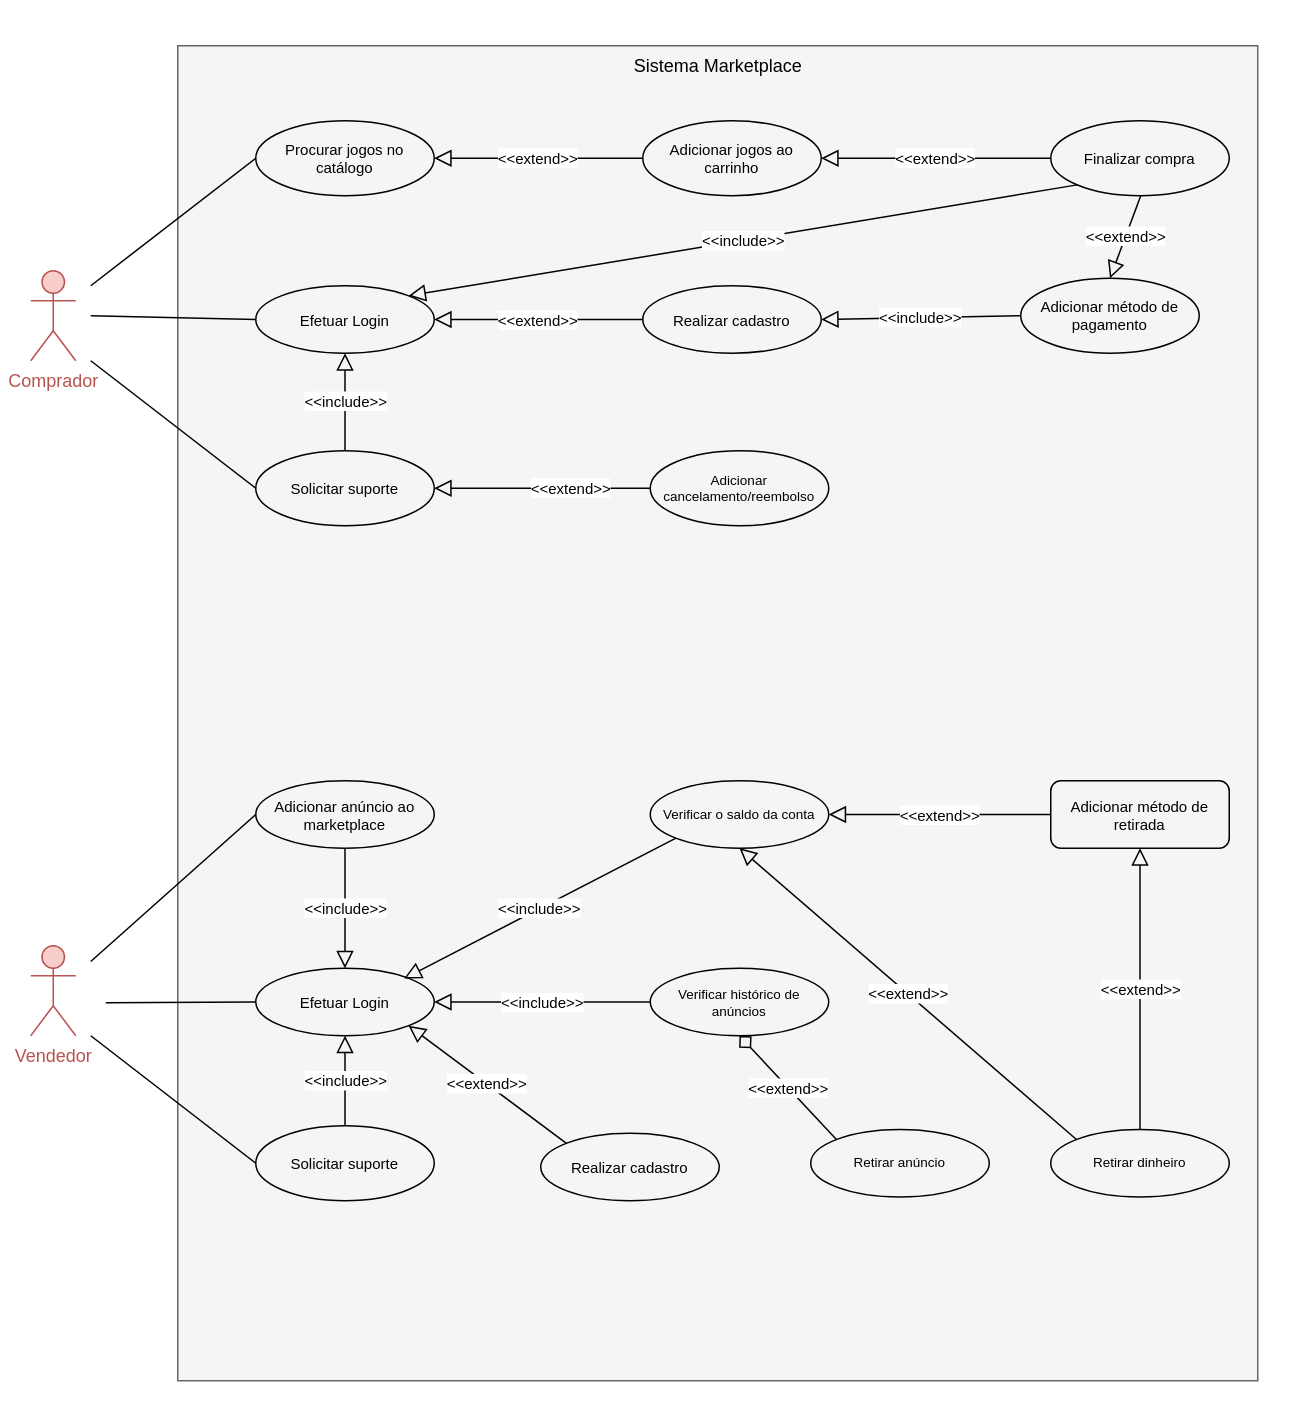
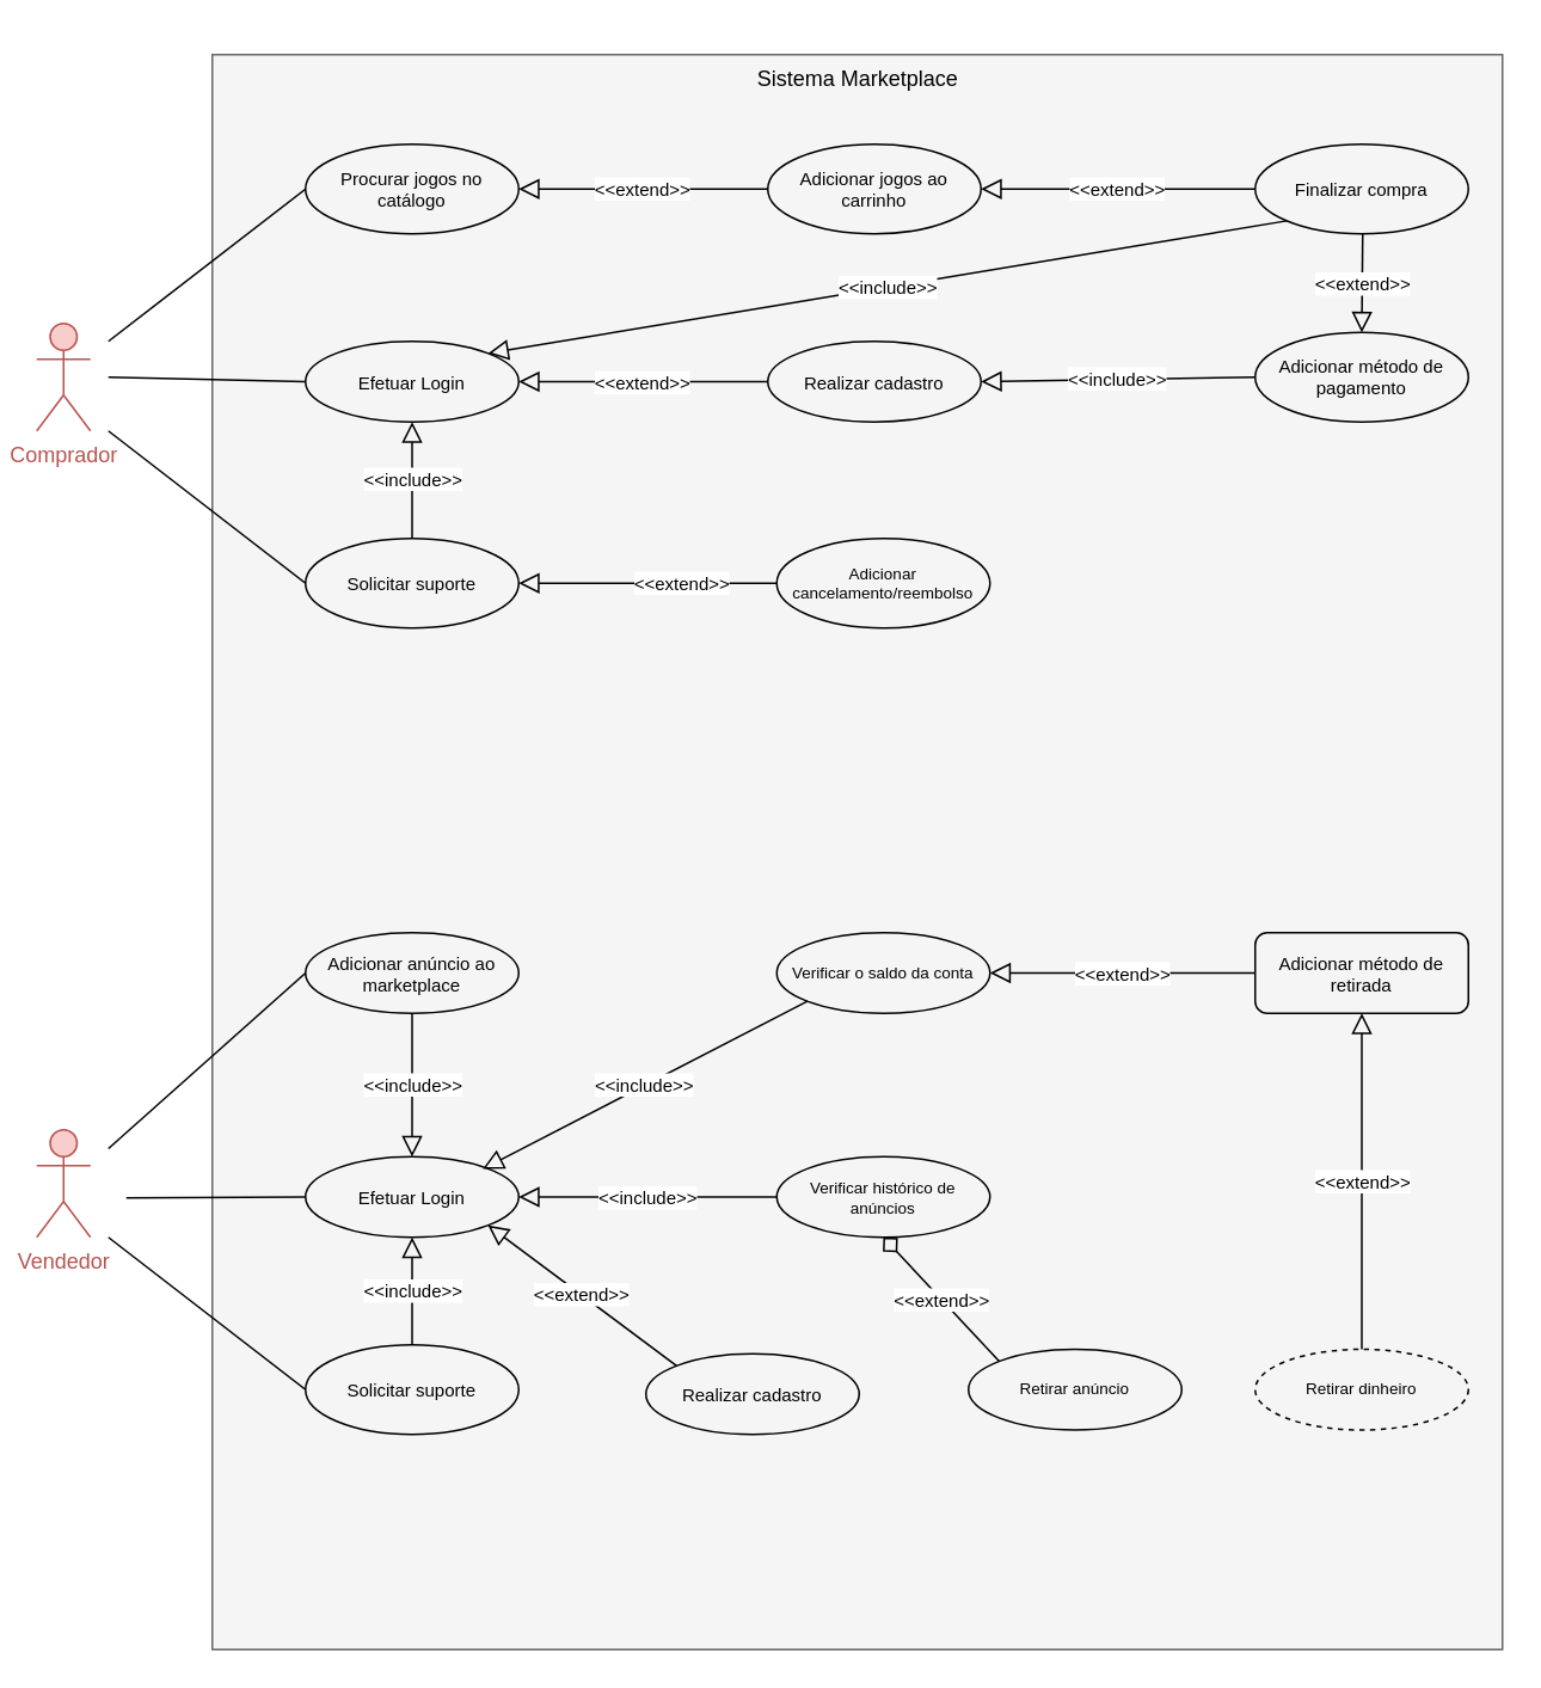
  <mxCell id="0" />
  <mxCell id="1" parent="0" />
  <mxCell id="2" value="" style="html=1;fillColor=#f5f5f5;strokeColor=#666666;fontColor=#333333;align=center;" parent="1" vertex="1"><mxGeometry x="118" y="30" width="720" height="890" as="geometry" /></mxCell>
  <mxCell id="3" value="&lt;font color=&quot;#b85450&quot;&gt;Comprador&lt;/font&gt;" style="shape=umlActor;verticalLabelPosition=bottom;verticalAlign=top;html=1;strokeColor=#b85450;fillColor=#f8cecc;" parent="1" vertex="1"><mxGeometry x="20" y="180" width="30" height="60" as="geometry" /></mxCell>
  <mxCell id="4" value="&lt;font style=&quot;font-size: 12px ; font-weight: normal&quot;&gt;Sistema Marketplace&lt;/font&gt;" style="text;strokeColor=none;fillColor=none;html=1;fontSize=24;fontStyle=1;verticalAlign=middle;align=center;" parent="1" vertex="1"><mxGeometry x="428" y="20" width="100" height="40" as="geometry" /></mxCell>
  <mxCell id="5" value="&lt;font style=&quot;font-size: 10px;&quot;&gt;Procurar jogos no catálogo&lt;/font&gt;" style="ellipse;whiteSpace=wrap;html=1;fillColor=none;fontSize=10;spacing=2;" parent="1" vertex="1"><mxGeometry x="170" y="80" width="119" height="50" as="geometry" /></mxCell>
  <mxCell id="6" value="" style="endArrow=none;html=1;entryX=0;entryY=0.5;entryDx=0;entryDy=0;" parent="1" target="5" edge="1"><mxGeometry width="50" height="50" relative="1" as="geometry"><mxPoint x="60" y="190" as="sourcePoint" /><mxPoint x="420" y="220" as="targetPoint" /></mxGeometry></mxCell>
  <mxCell id="7" value="&lt;font style=&quot;font-size: 10px;&quot;&gt;Efetuar Login&lt;/font&gt;" style="ellipse;whiteSpace=wrap;html=1;fillColor=none;fontSize=10;spacing=2;" parent="1" vertex="1"><mxGeometry x="170" y="190" width="119" height="45" as="geometry" /></mxCell>
  <mxCell id="8" value="" style="endArrow=none;html=1;entryX=0;entryY=0.5;entryDx=0;entryDy=0;" parent="1" target="7" edge="1"><mxGeometry width="50" height="50" relative="1" as="geometry"><mxPoint x="60" y="210" as="sourcePoint" /><mxPoint x="150" y="200" as="targetPoint" /></mxGeometry></mxCell>
  <mxCell id="9" value="Solicitar suporte" style="ellipse;whiteSpace=wrap;html=1;fillColor=none;fontSize=10;spacing=2;" parent="1" vertex="1"><mxGeometry x="170" y="300" width="119" height="50" as="geometry" /></mxCell>
  <mxCell id="10" value="" style="endArrow=none;html=1;entryX=0;entryY=0.5;entryDx=0;entryDy=0;" parent="1" target="9" edge="1"><mxGeometry width="50" height="50" relative="1" as="geometry"><mxPoint x="60" y="240" as="sourcePoint" /><mxPoint x="180" y="220" as="targetPoint" /></mxGeometry></mxCell>
  <mxCell id="11" value="&lt;font style=&quot;font-size: 10px;&quot;&gt;Realizar cadastro&lt;/font&gt;" style="ellipse;whiteSpace=wrap;html=1;fillColor=none;fontSize=10;spacing=2;" parent="1" vertex="1"><mxGeometry x="428" y="190" width="119" height="45" as="geometry" /></mxCell>
  <mxCell id="12" value="&lt;font style=&quot;font-size: 10px&quot;&gt;&amp;lt;&amp;lt;extend&amp;gt;&amp;gt;&lt;/font&gt;" style="endArrow=block;endSize=9;endFill=0;html=1;exitX=0;exitY=0.5;exitDx=0;exitDy=0;entryX=1;entryY=0.5;entryDx=0;entryDy=0;" parent="1" source="11" target="7" edge="1"><mxGeometry width="160" relative="1" as="geometry"><mxPoint x="330" y="320" as="sourcePoint" /><mxPoint x="490" y="320" as="targetPoint" /></mxGeometry></mxCell>
  <mxCell id="13" value="&lt;font style=&quot;font-size: 10px;&quot;&gt;Adicionar jogos ao carrinho&lt;/font&gt;" style="ellipse;whiteSpace=wrap;html=1;fillColor=none;fontSize=10;spacing=2;" parent="1" vertex="1"><mxGeometry x="428" y="80" width="119" height="50" as="geometry" /></mxCell>
  <mxCell id="14" value="&lt;font style=&quot;font-size: 10px;&quot;&gt;Finalizar compra&lt;/font&gt;" style="ellipse;whiteSpace=wrap;html=1;fillColor=none;fontSize=10;spacing=2;" parent="1" vertex="1"><mxGeometry x="700" y="80" width="119" height="50" as="geometry" /></mxCell>
  <mxCell id="15" value="&lt;font style=&quot;font-size: 10px&quot;&gt;&amp;lt;&amp;lt;extend&amp;gt;&amp;gt;&lt;/font&gt;" style="endArrow=block;endSize=9;endFill=0;html=1;exitX=0;exitY=0.5;exitDx=0;exitDy=0;entryX=1;entryY=0.5;entryDx=0;entryDy=0;" parent="1" source="13" target="5" edge="1"><mxGeometry width="160" relative="1" as="geometry"><mxPoint x="390" y="222.5" as="sourcePoint" /><mxPoint x="280" y="222.5" as="targetPoint" /></mxGeometry></mxCell>
  <mxCell id="16" value="&lt;font style=&quot;font-size: 10px&quot;&gt;&amp;lt;&amp;lt;extend&amp;gt;&amp;gt;&lt;/font&gt;" style="endArrow=block;endSize=9;endFill=0;html=1;exitX=0;exitY=0.5;exitDx=0;exitDy=0;entryX=1;entryY=0.5;entryDx=0;entryDy=0;" parent="1" source="14" target="13" edge="1"><mxGeometry width="160" relative="1" as="geometry"><mxPoint x="480" y="104.71" as="sourcePoint" /><mxPoint x="590" y="104.71" as="targetPoint" /></mxGeometry></mxCell>
  <mxCell id="17" value="&lt;font style=&quot;font-size: 10px&quot;&gt;&amp;lt;&amp;lt;include&amp;gt;&amp;gt;&lt;/font&gt;" style="endArrow=block;endSize=9;endFill=0;html=1;exitX=0;exitY=1;exitDx=0;exitDy=0;entryX=1;entryY=0;entryDx=0;entryDy=0;" parent="1" source="14" target="7" edge="1"><mxGeometry width="160" relative="1" as="geometry"><mxPoint x="390" y="222.5" as="sourcePoint" /><mxPoint x="280" y="222.5" as="targetPoint" /></mxGeometry></mxCell>
  <mxCell id="18" value="&lt;font style=&quot;font-size: 10px&quot;&gt;&amp;lt;&amp;lt;include&amp;gt;&amp;gt;&lt;/font&gt;" style="endArrow=block;endSize=9;endFill=0;html=1;exitX=0.5;exitY=0;exitDx=0;exitDy=0;entryX=0.5;entryY=1;entryDx=0;entryDy=0;" parent="1" source="9" target="7" edge="1"><mxGeometry width="160" relative="1" as="geometry"><mxPoint x="650" y="140" as="sourcePoint" /><mxPoint x="230" y="200" as="targetPoint" /></mxGeometry></mxCell>
  <mxCell id="19" value="&lt;font style=&quot;font-size: 9px;&quot;&gt;Adicionar cancelamento/reembolso&lt;/font&gt;" style="ellipse;whiteSpace=wrap;html=1;fillColor=none;fontSize=9;spacing=2;" parent="1" vertex="1"><mxGeometry x="433" y="300" width="119" height="50" as="geometry" /></mxCell>
  <mxCell id="20" value="&lt;font style=&quot;font-size: 10px&quot;&gt;&amp;lt;&amp;lt;extend&amp;gt;&amp;gt;&lt;/font&gt;" style="endArrow=block;endSize=9;endFill=0;html=1;exitX=0;exitY=0.5;exitDx=0;exitDy=0;entryX=1;entryY=0.5;entryDx=0;entryDy=0;" parent="1" source="19" target="9" edge="1"><mxGeometry x="-0.264" width="160" relative="1" as="geometry"><mxPoint x="438" y="222.5" as="sourcePoint" /><mxPoint x="299" y="222.5" as="targetPoint" /><mxPoint as="offset" /></mxGeometry></mxCell>
- <mxCell id="21" value="Adicionar método de pagamento" style="ellipse;whiteSpace=wrap;html=1;fillColor=none;fontSize=10;spacing=2;" parent="1" vertex="1"><mxGeometry x="680" y="185" width="119" height="50" as="geometry" /></mxCell>
+ <mxCell id="21" value="Adicionar método de pagamento" style="ellipse;whiteSpace=wrap;html=1;fillColor=none;fontSize=10;spacing=2;" parent="1" vertex="1"><mxGeometry x="700" y="185" width="119" height="50" as="geometry" /></mxCell>
  <mxCell id="22" value="&lt;font style=&quot;font-size: 10px&quot;&gt;&amp;lt;&amp;lt;include&amp;gt;&amp;gt;&lt;/font&gt;" style="endArrow=block;endSize=9;endFill=0;html=1;exitX=0;exitY=0.5;exitDx=0;exitDy=0;entryX=1;entryY=0.5;entryDx=0;entryDy=0;" parent="1" source="21" target="11" edge="1"><mxGeometry width="160" relative="1" as="geometry"><mxPoint x="492.16" y="420" as="sourcePoint" /><mxPoint x="492.16" y="355" as="targetPoint" /></mxGeometry></mxCell>
  <mxCell id="23" value="&lt;font style=&quot;font-size: 10px&quot;&gt;&amp;lt;&amp;lt;extend&amp;gt;&amp;gt;&lt;/font&gt;" style="endArrow=block;endSize=9;endFill=0;html=1;entryX=0.5;entryY=0;entryDx=0;entryDy=0;" parent="1" target="21" edge="1"><mxGeometry width="160" relative="1" as="geometry"><mxPoint x="760" y="130" as="sourcePoint" /><mxPoint x="557" y="115" as="targetPoint" /></mxGeometry></mxCell>
  <mxCell id="24" value="&lt;font&gt;Vendedor&lt;/font&gt;" style="shape=umlActor;verticalLabelPosition=bottom;verticalAlign=top;html=1;fillColor=#f8cecc;strokeColor=#b85450;fontColor=#B85450;" parent="1" vertex="1"><mxGeometry x="20" y="630" width="30" height="60" as="geometry" /></mxCell>
  <mxCell id="25" value="&lt;font style=&quot;font-size: 10px;&quot;&gt;Efetuar Login&lt;/font&gt;" style="ellipse;whiteSpace=wrap;html=1;fillColor=none;fontSize=10;spacing=2;" parent="1" vertex="1"><mxGeometry x="170" y="645" width="119" height="45" as="geometry" /></mxCell>
  <mxCell id="26" value="Solicitar suporte" style="ellipse;whiteSpace=wrap;html=1;fillColor=none;fontSize=10;spacing=2;" parent="1" vertex="1"><mxGeometry x="170" y="750" width="119" height="50" as="geometry" /></mxCell>
  <mxCell id="27" value="&lt;font style=&quot;font-size: 10px&quot;&gt;&amp;lt;&amp;lt;include&amp;gt;&amp;gt;&lt;/font&gt;" style="endArrow=block;endSize=9;endFill=0;html=1;exitX=0.5;exitY=0;exitDx=0;exitDy=0;entryX=0.5;entryY=1;entryDx=0;entryDy=0;" parent="1" source="26" target="25" edge="1"><mxGeometry width="160" relative="1" as="geometry"><mxPoint x="650" y="590" as="sourcePoint" /><mxPoint x="230" y="685" as="targetPoint" /></mxGeometry></mxCell>
  <mxCell id="28" value="" style="endArrow=none;html=1;entryX=0;entryY=0.5;entryDx=0;entryDy=0;" parent="1" edge="1"><mxGeometry width="50" height="50" relative="1" as="geometry"><mxPoint x="60" y="690" as="sourcePoint" /><mxPoint x="170" y="775" as="targetPoint" /></mxGeometry></mxCell>
  <mxCell id="29" value="" style="endArrow=none;html=1;entryX=0;entryY=0.5;entryDx=0;entryDy=0;" parent="1" target="25" edge="1"><mxGeometry width="50" height="50" relative="1" as="geometry"><mxPoint x="70" y="668" as="sourcePoint" /><mxPoint x="180" y="785" as="targetPoint" /></mxGeometry></mxCell>
  <mxCell id="30" value="&lt;font style=&quot;font-size: 10px&quot;&gt;Adicionar anúncio ao marketplace&lt;/font&gt;" style="ellipse;whiteSpace=wrap;html=1;fillColor=none;fontSize=10;spacing=2;" parent="1" vertex="1"><mxGeometry x="170" y="520" width="119" height="45" as="geometry" /></mxCell>
  <mxCell id="31" value="" style="endArrow=none;html=1;entryX=0;entryY=0.5;entryDx=0;entryDy=0;" parent="1" target="30" edge="1"><mxGeometry width="50" height="50" relative="1" as="geometry"><mxPoint x="60" y="640.5" as="sourcePoint" /><mxPoint x="160" y="640" as="targetPoint" /></mxGeometry></mxCell>
  <mxCell id="32" value="&lt;font style=&quot;font-size: 10px&quot;&gt;&amp;lt;&amp;lt;include&amp;gt;&amp;gt;&lt;/font&gt;" style="endArrow=block;endSize=9;endFill=0;html=1;exitX=0.5;exitY=1;exitDx=0;exitDy=0;entryX=0.5;entryY=0;entryDx=0;entryDy=0;" parent="1" source="30" target="25" edge="1"><mxGeometry width="160" relative="1" as="geometry"><mxPoint x="229.25" y="640" as="sourcePoint" /><mxPoint x="229.75" y="575" as="targetPoint" /></mxGeometry></mxCell>
  <mxCell id="33" value="&lt;font style=&quot;font-size: 9px&quot;&gt;Verificar histórico de anúncios&lt;/font&gt;" style="ellipse;whiteSpace=wrap;html=1;fillColor=none;fontSize=9;spacing=2;" parent="1" vertex="1"><mxGeometry x="433" y="645" width="119" height="45" as="geometry" /></mxCell>
  <mxCell id="34" value="&lt;font style=&quot;font-size: 10px&quot;&gt;&amp;lt;&amp;lt;include&amp;gt;&amp;gt;&lt;/font&gt;" style="endArrow=block;endSize=9;endFill=0;html=1;exitX=0;exitY=0.5;exitDx=0;exitDy=0;entryX=1;entryY=0.5;entryDx=0;entryDy=0;" parent="1" source="33" target="25" edge="1"><mxGeometry width="160" relative="1" as="geometry"><mxPoint x="299" y="552.5" as="sourcePoint" /><mxPoint x="389.5" y="647.5" as="targetPoint" /></mxGeometry></mxCell>
  <mxCell id="35" value="&lt;font style=&quot;font-size: 9px&quot;&gt;Verificar o saldo da conta&lt;/font&gt;" style="ellipse;whiteSpace=wrap;html=1;fillColor=none;fontSize=9;spacing=2;" parent="1" vertex="1"><mxGeometry x="433" y="520" width="119" height="45" as="geometry" /></mxCell>
  <mxCell id="36" value="&lt;font style=&quot;font-size: 10px&quot;&gt;&amp;lt;&amp;lt;include&amp;gt;&amp;gt;&lt;/font&gt;" style="endArrow=block;endSize=9;endFill=0;html=1;exitX=0;exitY=1;exitDx=0;exitDy=0;entryX=0.832;entryY=0.151;entryDx=0;entryDy=0;entryPerimeter=0;" parent="1" source="35" target="25" edge="1"><mxGeometry width="160" relative="1" as="geometry"><mxPoint x="443" y="677.5" as="sourcePoint" /><mxPoint x="299" y="677.5" as="targetPoint" /></mxGeometry></mxCell>
  <mxCell id="37" value="Adicionar método de retirada" style="whiteSpace=wrap;html=1;fillColor=none;fontSize=10;spacing=2;rounded=1;" parent="1" vertex="1"><mxGeometry x="700" y="520" width="119" height="45" as="geometry" /></mxCell>
  <mxCell id="38" value="&lt;font style=&quot;font-size: 10px&quot;&gt;&amp;lt;&amp;lt;extend&amp;gt;&amp;gt;&lt;/font&gt;" style="endArrow=block;endSize=9;endFill=0;html=1;exitX=0;exitY=0.5;exitDx=0;exitDy=0;entryX=1;entryY=0.5;entryDx=0;entryDy=0;" parent="1" source="37" target="35" edge="1"><mxGeometry width="160" relative="1" as="geometry"><mxPoint x="700.001" y="540.003" as="sourcePoint" /><mxPoint x="518.758" y="633.455" as="targetPoint" /></mxGeometry></mxCell>
- <mxCell id="39" value="Retirar dinheiro" style="ellipse;whiteSpace=wrap;html=1;fillColor=none;fontSize=9;spacing=2;" parent="1" vertex="1"><mxGeometry x="700" y="752.5" width="119" height="45" as="geometry" /></mxCell>
+ <mxCell id="39" value="Retirar dinheiro" style="ellipse;whiteSpace=wrap;html=1;fillColor=none;fontSize=9;spacing=2;dashed=1;" parent="1" vertex="1"><mxGeometry x="700" y="752.5" width="119" height="45" as="geometry" /></mxCell>
  <mxCell id="40" value="&lt;font style=&quot;font-size: 10px&quot;&gt;&amp;lt;&amp;lt;extend&amp;gt;&amp;gt;&lt;/font&gt;" style="endArrow=block;endSize=9;endFill=0;html=1;exitX=0.5;exitY=0;exitDx=0;exitDy=0;entryX=0.5;entryY=1;entryDx=0;entryDy=0;" parent="1" source="39" target="37" edge="1"><mxGeometry width="160" relative="1" as="geometry"><mxPoint x="710" y="552.5" as="sourcePoint" /><mxPoint x="562" y="552.5" as="targetPoint" /></mxGeometry></mxCell>
- <mxCell id="41" value="&lt;font style=&quot;font-size: 10px&quot;&gt;&amp;lt;&amp;lt;extend&amp;gt;&amp;gt;&lt;/font&gt;" style="endArrow=block;endSize=9;endFill=0;html=1;exitX=0;exitY=0;exitDx=0;exitDy=0;entryX=0.5;entryY=1;entryDx=0;entryDy=0;" parent="1" source="39" target="35" edge="1"><mxGeometry width="160" relative="1" as="geometry"><mxPoint x="769.5" y="762.5" as="sourcePoint" /><mxPoint x="769.5" y="575" as="targetPoint" /></mxGeometry></mxCell>
  <mxCell id="42" value="&lt;font style=&quot;font-size: 9px&quot;&gt;Retirar anúncio&lt;/font&gt;" style="ellipse;whiteSpace=wrap;html=1;fillColor=none;fontSize=9;spacing=2;" parent="1" vertex="1"><mxGeometry x="540" y="752.5" width="119" height="45" as="geometry" /></mxCell>
  <mxCell id="43" value="&lt;font style=&quot;font-size: 10px&quot;&gt;&amp;lt;&amp;lt;extend&amp;gt;&amp;gt;&lt;/font&gt;" style="endArrow=diamond;endSize=9;endFill=0;html=1;exitX=0;exitY=0;exitDx=0;exitDy=0;entryX=0.5;entryY=1;entryDx=0;entryDy=0;" parent="1" source="42" target="33" edge="1"><mxGeometry width="160" relative="1" as="geometry"><mxPoint x="727.251" y="769.157" as="sourcePoint" /><mxPoint x="502.5" y="575" as="targetPoint" /></mxGeometry></mxCell>
  <mxCell id="44" value="&lt;font style=&quot;font-size: 10px;&quot;&gt;Realizar cadastro&lt;/font&gt;" style="ellipse;whiteSpace=wrap;html=1;fillColor=none;fontSize=10;spacing=2;" vertex="1" parent="1"><mxGeometry x="360" y="755" width="119" height="45" as="geometry" /></mxCell>
  <mxCell id="45" value="&lt;font style=&quot;font-size: 10px&quot;&gt;&amp;lt;&amp;lt;extend&amp;gt;&amp;gt;&lt;/font&gt;" style="endArrow=block;endSize=9;endFill=0;html=1;exitX=0;exitY=0;exitDx=0;exitDy=0;entryX=1;entryY=1;entryDx=0;entryDy=0;" edge="1" parent="1" source="44" target="25"><mxGeometry width="160" relative="1" as="geometry"><mxPoint x="399" y="710" as="sourcePoint" /><mxPoint x="260" y="710" as="targetPoint" /></mxGeometry></mxCell>
